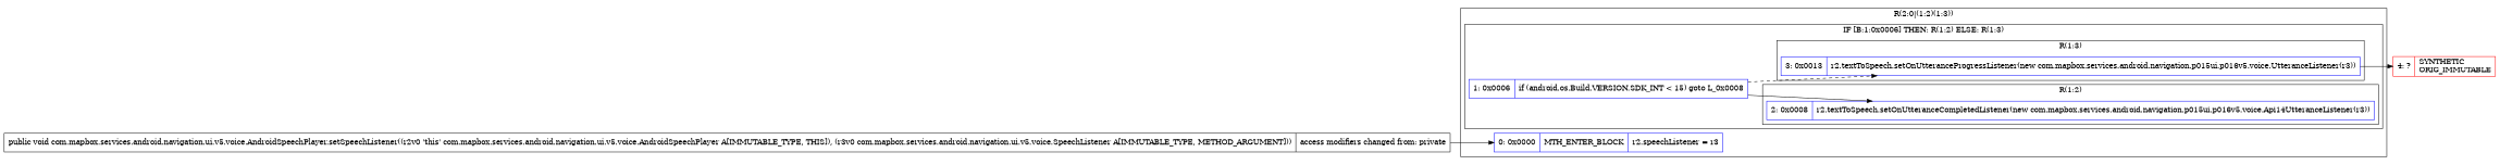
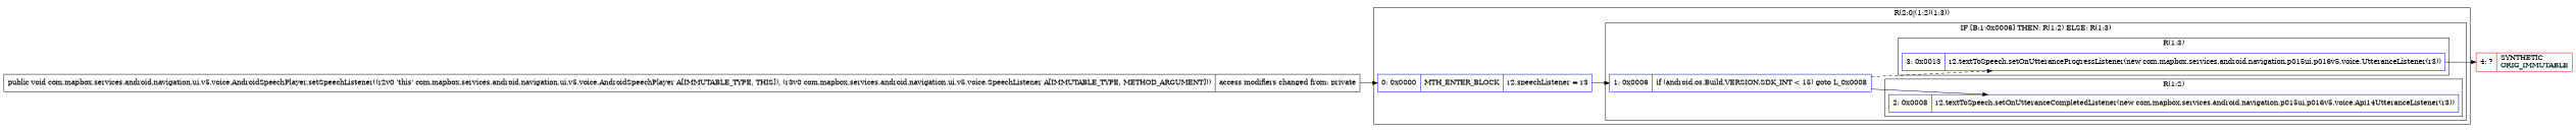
  digraph {
    rankdir=LR
    node [color=blue shape=record]
    n1 [label="{2\:\ 0x0008|r2.textToSpeech.setOnUtteranceCompletedListener(new com.mapbox.services.android.navigation.p015ui.p016v5.voice.Api14UtteranceListener(r3))\l}"]
    n2 [label="{3\:\ 0x0013|r2.textToSpeech.setOnUtteranceProgressListener(new com.mapbox.services.android.navigation.p015ui.p016v5.voice.UtteranceListener(r3))\l}"]
    n3 [label="{1\:\ 0x0006|if (android.os.Build.VERSION.SDK_INT \< 15) goto L_0x0008\l}"]
    n4 [label="{0\:\ 0x0000|MTH_ENTER_BLOCK\l|r2.speechListener = r3\l}"]
    n5 [color=red label="{4\:\ ?|SYNTHETIC\lORIG_IMMUTABLE\l}"]
    n6 [label="{public void com.mapbox.services.android.navigation.ui.v5.voice.AndroidSpeechPlayer.setSpeechListener((r2v0 'this' com.mapbox.services.android.navigation.ui.v5.voice.AndroidSpeechPlayer A[IMMUTABLE_TYPE, THIS]), (r3v0 com.mapbox.services.android.navigation.ui.v5.voice.SpeechListener A[IMMUTABLE_TYPE, METHOD_ARGUMENT]))  | access modifiers changed from: private\l}" color=""]
    subgraph cluster_1 {
      label="R(2:0|(1:2)(1:3))"
      n4
      subgraph cluster_2 {
        label="IF [B:1:0x0006] THEN: R(1:2) ELSE: R(1:3)"
        n3
        subgraph cluster_3 {
          label="R(1:2)"
          n1
        }
        subgraph cluster_4 {
          label="R(1:3)"
          n2
        }
      }
    }
    n2 -> n5
    n3 -> n1
    n3 -> n2 [style=dashed]
+   n4 -> n3
    n6 -> n4
  }
